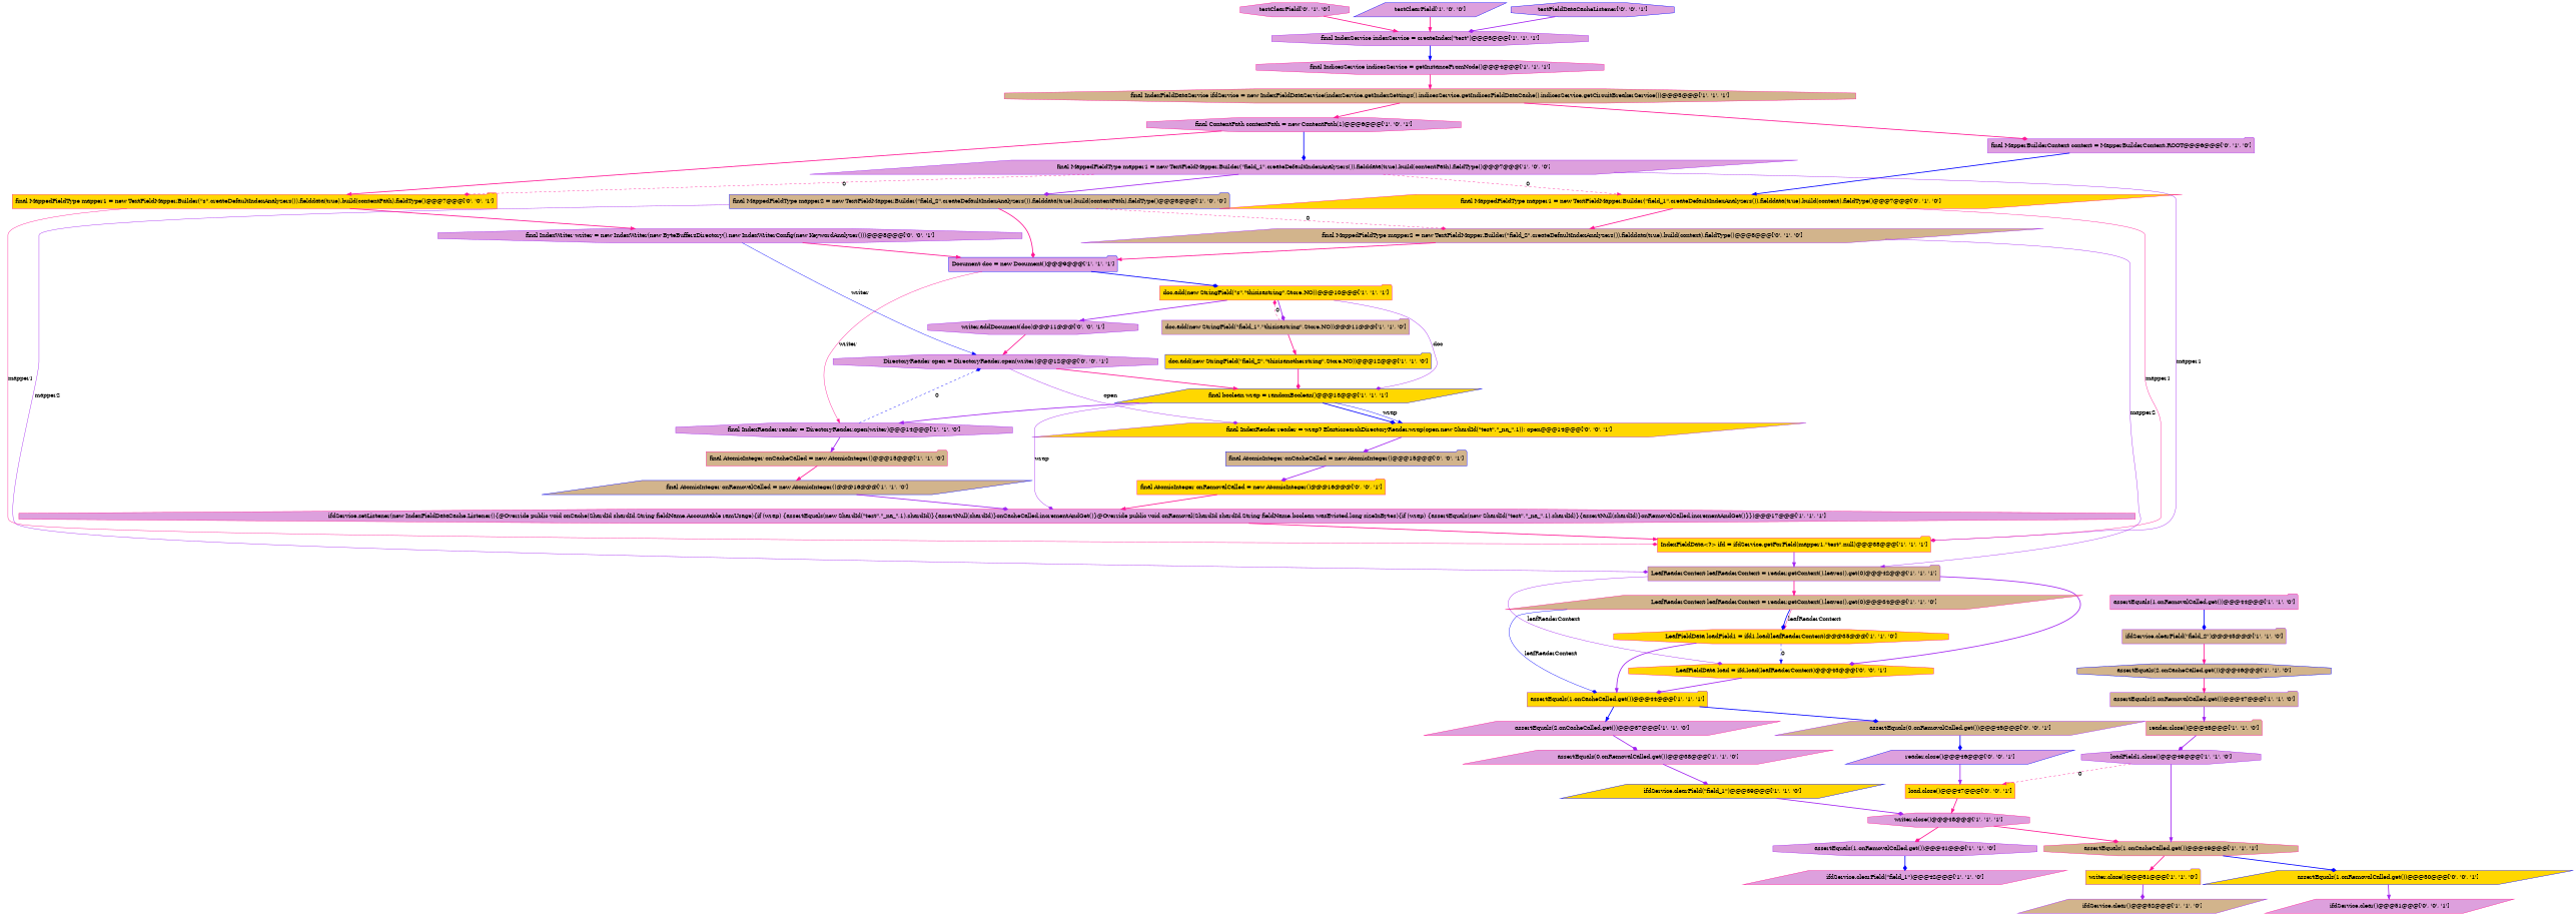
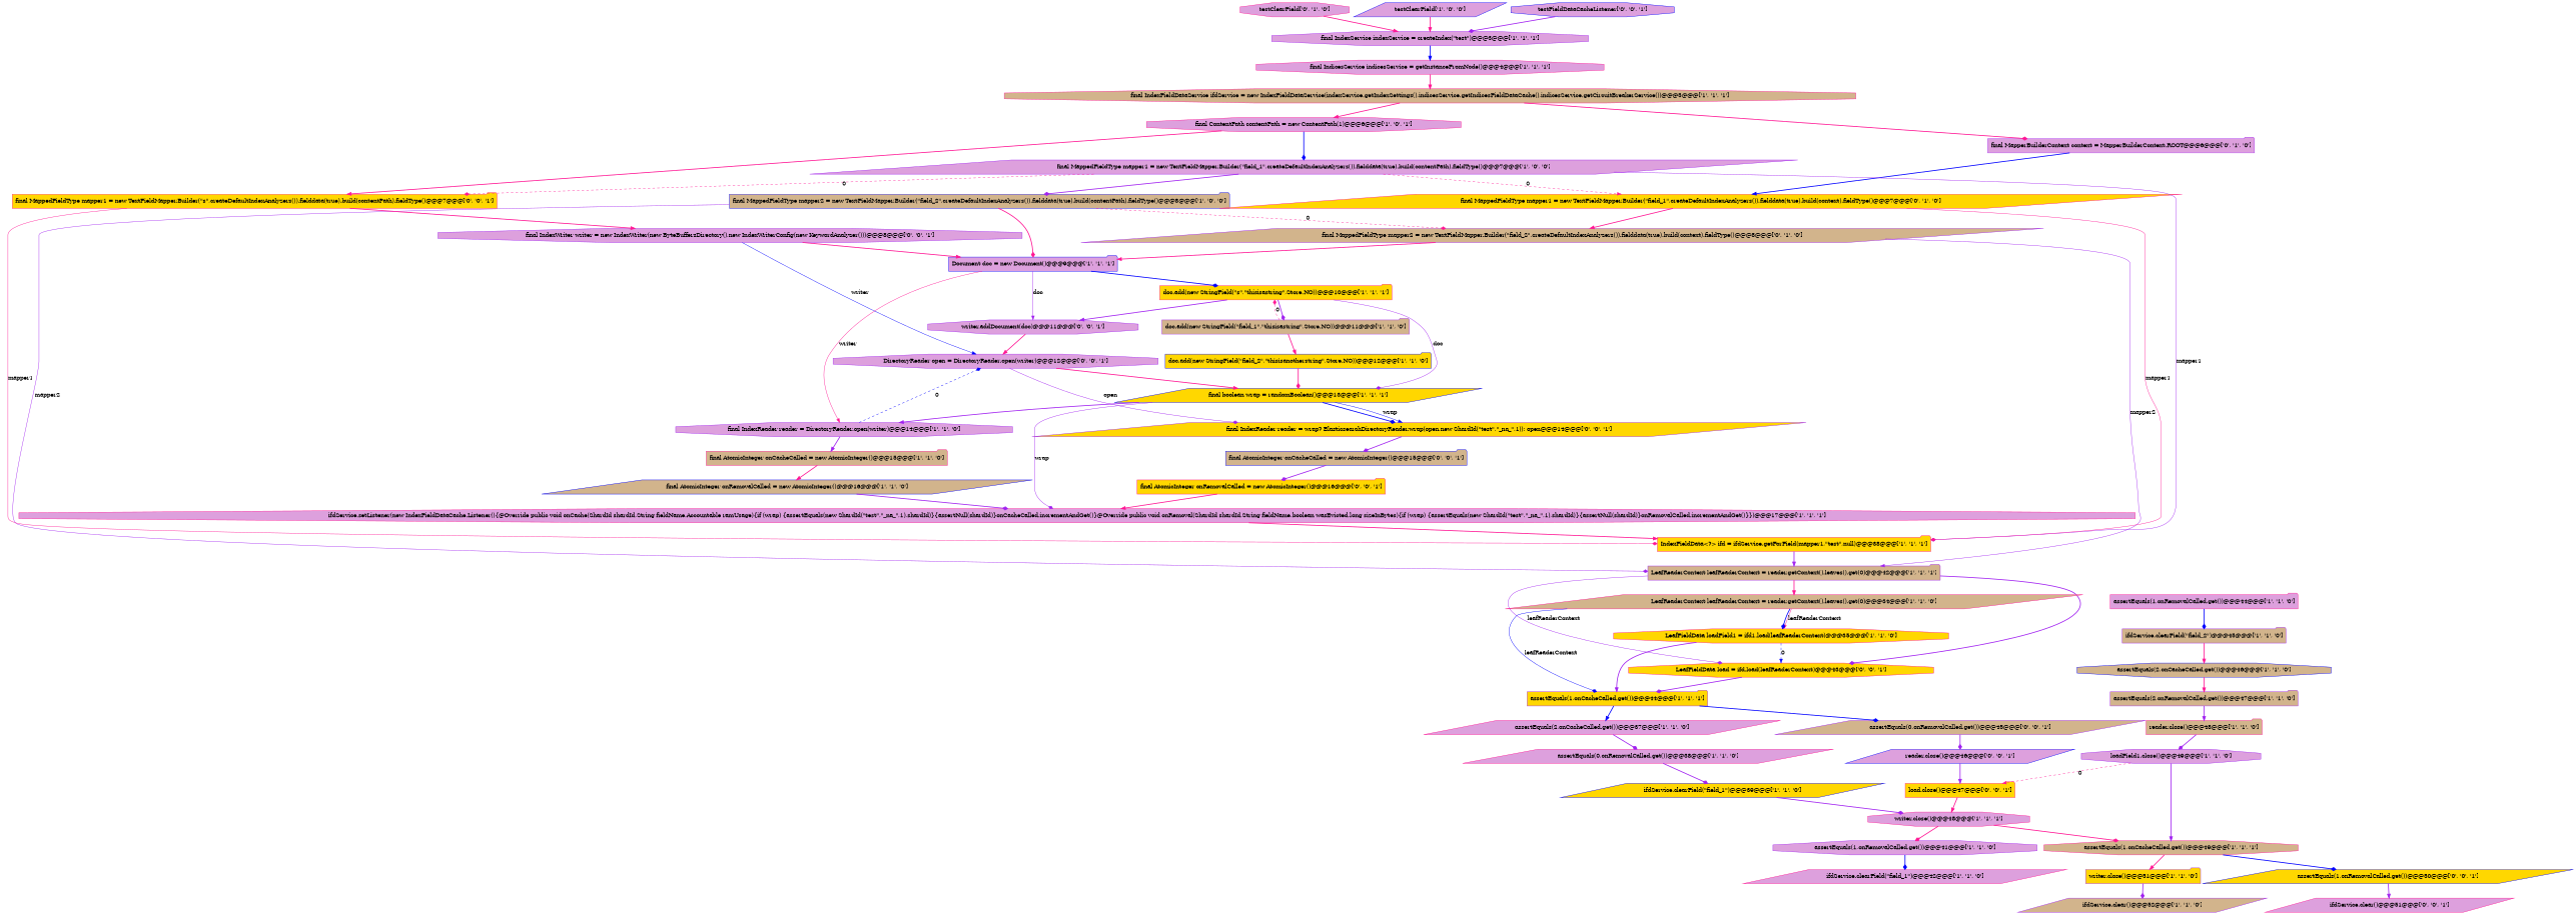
  digraph {
    node [color=deeppink fillcolor=plum shape=folder style=filled]
    edge [arrowhead=normal color=deeppink style=bold]
    n1 [label="testClearField['0', '1', '0']" shape=octagon]
    n2 [color=purple label="final IndexService indexService = createIndex(\"test\")@@@3@@@['1', '1', '1']" shape=octagon]
    n3 [label="final IndicesService indicesService = getInstanceFromNode()@@@4@@@['1', '1', '1']" shape=octagon]
    n4 [color=blue fillcolor=gold label="assertEquals(1,onRemovalCalled.get())@@@50@@@['0', '0', '1']" shape=parallelogram]
    n5 [label="ifdService.clear()@@@51@@@['0', '0', '1']" shape=parallelogram]
    n6 [fillcolor=gold label="final AtomicInteger onRemovalCalled = new AtomicInteger()@@@16@@@['0', '0', '1']"]
    n7 [label="ifdService.setListener(new IndexFieldDataCache.Listener(){@Override public void onCache(ShardId shardId,String fieldName,Accountable ramUsage){if (wrap) {assertEquals(new ShardId(\"test\",\"_na_\",1),shardId)}{assertNull(shardId)}onCacheCalled.incrementAndGet()}@Override public void onRemoval(ShardId shardId,String fieldName,boolean wasEvicted,long sizeInBytes){if (wrap) {assertEquals(new ShardId(\"test\",\"_na_\",1),shardId)}{assertNull(shardId)}onRemovalCalled.incrementAndGet()}})@@@17@@@['1', '1', '1']" shape=octagon]
    n8 [fillcolor=gold label="IndexFieldData<?> ifd = ifdService.getForField(mapper1,\"test\",null)@@@38@@@['1', '1', '1']"]
    n9 [fillcolor=gold label="LeafFieldData load = ifd.load(leafReaderContext)@@@43@@@['0', '0', '1']" shape=octagon]
    n10 [color=purple fillcolor=gold label="assertEquals(1,onCacheCalled.get())@@@44@@@['1', '1', '1']"]
    n11 [label="assertEquals(2,onCacheCalled.get())@@@37@@@['1', '1', '0']" shape=parallelogram]
    n12 [color=purple fillcolor=tan label="assertEquals(0,onRemovalCalled.get())@@@45@@@['0', '0', '1']" shape=parallelogram]
    n13 [color=blue label="reader.close()@@@46@@@['0', '0', '1']" shape=parallelogram]
    n14 [fillcolor=gold label="load.close()@@@47@@@['0', '0', '1']"]
    n15 [label="writer.close()@@@48@@@['1', '1', '1']" shape=octagon]
    n16 [color=blue fillcolor=gold label="ifdService.clearField(\"field_1\")@@@39@@@['1', '1', '0']" shape=parallelogram]
    n17 [fillcolor=tan label="assertEquals(1,onCacheCalled.get())@@@49@@@['1', '1', '1']" shape=octagon]
    n18 [color=purple label="assertEquals(1,onRemovalCalled.get())@@@41@@@['1', '1', '0']" shape=octagon]
    n19 [color=blue fillcolor=tan label="final MappedFieldType mapper2 = new TextFieldMapper.Builder(\"field_2\",createDefaultIndexAnalyzers()).fielddata(true).build(contentPath).fieldType()@@@8@@@['1', '0', '0']"]
    n20 [color=purple fillcolor=tan label="final MappedFieldType mapper2 = new TextFieldMapper.Builder(\"field_2\",createDefaultIndexAnalyzers()).fielddata(true).build(context).fieldType()@@@8@@@['0', '1', '0']" shape=parallelogram]
    n21 [color=blue label="Document doc = new Document()@@@9@@@['1', '1', '1']"]
    n22 [color=purple fillcolor=tan label="LeafReaderContext leafReaderContext = reader.getContext().leaves().get(0)@@@42@@@['1', '1', '1']"]
    n23 [fillcolor=gold label="doc.add(new StringField(\"s\",\"thisisastring\",Store.NO))@@@10@@@['1', '1', '1']"]
    n24 [color=purple label="writer.addDocument(doc)@@@11@@@['0', '0', '1']" shape=octagon]
    n25 [color=purple label="final IndexReader reader = DirectoryReader.open(writer)@@@14@@@['1', '1', '0']" shape=octagon]
    n26 [fillcolor=tan label="LeafReaderContext leafReaderContext = reader.getContext().leaves().get(0)@@@34@@@['1', '1', '0']" shape=parallelogram]
    n27 [color=purple label="loadField1.close()@@@49@@@['1', '1', '0']" shape=octagon]
    n28 [color=purple fillcolor=gold label="writer.close()@@@51@@@['1', '1', '0']"]
    n29 [label="assertEquals(0,onRemovalCalled.get())@@@38@@@['1', '1', '0']" shape=parallelogram]
    n30 [fillcolor=tan label="final IndexFieldDataService ifdService = new IndexFieldDataService(indexService.getIndexSettings(),indicesService.getIndicesFieldDataCache(),indicesService.getCircuitBreakerService())@@@5@@@['1', '1', '1']" shape=octagon]
    n31 [label="final ContentPath contentPath = new ContentPath(1)@@@6@@@['1', '0', '1']" shape=octagon]
    n32 [color=purple label="final MapperBuilderContext context = MapperBuilderContext.ROOT@@@6@@@['0', '1', '0']"]
    n33 [fillcolor=gold label="LeafFieldData loadField1 = ifd1.load(leafReaderContext)@@@35@@@['1', '1', '0']" shape=octagon]
    n34 [color=purple label="final MappedFieldType mapper1 = new TextFieldMapper.Builder(\"field_1\",createDefaultIndexAnalyzers()).fielddata(true).build(contentPath).fieldType()@@@7@@@['1', '0', '0']" shape=parallelogram]
    n35 [fillcolor=gold label="final MappedFieldType mapper1 = new TextFieldMapper.Builder(\"s\",createDefaultIndexAnalyzers()).fielddata(true).build(contentPath).fieldType()@@@7@@@['0', '0', '1']"]
    n36 [fillcolor=gold label="final MappedFieldType mapper1 = new TextFieldMapper.Builder(\"field_1\",createDefaultIndexAnalyzers()).fielddata(true).build(context).fieldType()@@@7@@@['0', '1', '0']" shape=parallelogram]
    n37 [color=purple label="final IndexWriter writer = new IndexWriter(new ByteBuffersDirectory(),new IndexWriterConfig(new KeywordAnalyzer()))@@@8@@@['0', '0', '1']" shape=octagon]
    n38 [color=blue fillcolor=gold label="doc.add(new StringField(\"field_2\",\"thisisanotherstring\",Store.NO))@@@12@@@['1', '1', '0']"]
    n39 [color=blue fillcolor=gold label="final boolean wrap = randomBoolean()@@@13@@@['1', '1', '1']" shape=parallelogram]
    n40 [color=purple fillcolor=gold label="final IndexReader reader = wrap? ElasticsearchDirectoryReader.wrap(open,new ShardId(\"test\",\"_na_\",1)): open@@@14@@@['0', '0', '1']" shape=parallelogram]
    n41 [label="ifdService.clearField(\"field_1\")@@@42@@@['1', '1', '0']" shape=parallelogram]
    n42 [color=blue fillcolor=tan label="assertEquals(2,onCacheCalled.get())@@@46@@@['1', '1', '0']" shape=octagon]
    n43 [color=purple fillcolor=tan label="assertEquals(2,onRemovalCalled.get())@@@47@@@['1', '1', '0']"]
    n44 [fillcolor=tan label="reader.close()@@@48@@@['1', '1', '0']"]
    n45 [label="assertEquals(1,onRemovalCalled.get())@@@44@@@['1', '1', '0']"]
    n46 [color=purple fillcolor=tan label="ifdService.clearField(\"field_2\")@@@45@@@['1', '1', '0']"]
    n47 [color=blue fillcolor=tan label="final AtomicInteger onCacheCalled = new AtomicInteger()@@@15@@@['0', '0', '1']"]
    n48 [fillcolor=tan label="final AtomicInteger onCacheCalled = new AtomicInteger()@@@15@@@['1', '1', '0']"]
    n49 [color=blue fillcolor=tan label="final AtomicInteger onRemovalCalled = new AtomicInteger()@@@16@@@['1', '1', '0']" shape=parallelogram]
    n50 [color=purple label="DirectoryReader open = DirectoryReader.open(writer)@@@12@@@['0', '0', '1']" shape=octagon]
    n51 [color=purple fillcolor=tan label="doc.add(new StringField(\"field_1\",\"thisisastring\",Store.NO))@@@11@@@['1', '1', '0']"]
    n52 [color=purple fillcolor=tan label="ifdService.clear()@@@52@@@['1', '1', '0']" shape=parallelogram]
    n53 [color=blue label="testClearField['1', '0', '0']" shape=parallelogram]
    n54 [color=blue label="testFieldDataCacheListener['0', '0', '1']" shape=octagon]
    n1 -> n2
    n2 -> n3 [color=blue]
    n3 -> n30
    n4 -> n5 [color=purple]
    n6 -> n7
    n7 -> n8
    n8 -> n22 [color=purple]
    n9 -> n10 [arrowhead=diamond color=purple]
    n10 -> n11 [color=blue]
    n10 -> n12 [arrowhead=diamond color=blue]
    n11 -> n29 [arrowhead=diamond color=purple]
-   n12 -> n13 [arrowhead=diamond color=blue]
+   n12 -> n13 [arrowhead=diamond color=purple]
    n13 -> n14 [color=purple]
    n14 -> n15
    n15 -> n17 [arrowhead=diamond]
    n15 -> n18 [arrowhead=diamond]
    n16 -> n15 [arrowhead=diamond color=purple]
    n17 -> n4 [arrowhead=diamond color=blue]
    n17 -> n28
    n18 -> n41 [arrowhead=diamond color=blue]
    n19 -> n20 [arrowhead=diamond label=0 style=dashed]
    n19 -> n21 [arrowhead=diamond]
    n19 -> n22 [arrowhead=diamond color=purple label=mapper2 style=solid]
    n20 -> n21
    n20 -> n22 [color=purple label=mapper2 style=solid]
    n21 -> n23 [arrowhead=diamond color=blue]
+   n21 -> n24 [color=purple label=doc style=solid]
    n21 -> n25 [label=writer style=solid]
    n22 -> n9 [arrowhead=diamond color=purple label=leafReaderContext style=solid]
    n22 -> n9 [arrowhead=diamond color=purple]
    n22 -> n26
    n23 -> n24 [color=purple]
    n23 -> n39 [arrowhead=diamond color=purple label=doc style=solid]
    n23 -> n51 [arrowhead=diamond color=purple]
    n24 -> n50
    n25 -> n48 [color=purple]
    n25 -> n50 [arrowhead=diamond color=blue label=0 style=dashed]
    n26 -> n10 [arrowhead=diamond color=blue label=leafReaderContext style=solid]
    n26 -> n33 [label=leafReaderContext style=solid]
    n26 -> n33 [arrowhead=diamond color=blue]
    n27 -> n14 [label=0 style=dashed]
    n27 -> n17 [color=purple]
    n28 -> n52 [arrowhead=diamond color=purple]
    n29 -> n16 [arrowhead=diamond color=purple]
    n30 -> n31
    n30 -> n32 [arrowhead=diamond]
    n31 -> n34 [arrowhead=diamond color=blue]
    n31 -> n35
    n32 -> n36 [color=blue]
    n33 -> n9 [color=blue label=0 style=dashed]
    n33 -> n10 [color=purple]
    n34 -> n8 [arrowhead=diamond color=purple label=mapper1 style=solid]
    n34 -> n19 [arrowhead=diamond color=purple]
    n34 -> n35 [arrowhead=diamond label=0 style=dashed]
    n34 -> n36 [label=0 style=dashed]
    n35 -> n8 [arrowhead=diamond label=mapper1 style=solid]
    n35 -> n37
    n36 -> n8 [arrowhead=diamond label=mapper1 style=solid]
    n36 -> n20
    n37 -> n21
    n37 -> n50 [color=blue label=writer style=solid]
    n38 -> n39 [arrowhead=diamond]
    n39 -> n7 [arrowhead=diamond color=purple label=wrap style=solid]
    n39 -> n25 [color=purple]
    n39 -> n40 [arrowhead=diamond color=blue]
    n39 -> n40 [color=blue label=wrap style=solid]
    n40 -> n47 [arrowhead=diamond color=purple]
    n42 -> n43
    n43 -> n44 [color=purple]
    n44 -> n27 [arrowhead=diamond color=purple]
    n45 -> n46 [arrowhead=diamond color=blue]
    n46 -> n42
    n47 -> n6 [arrowhead=diamond color=purple]
    n48 -> n49
    n49 -> n7 [arrowhead=diamond color=purple]
    n50 -> n39
    n50 -> n40 [arrowhead=diamond color=purple label=open style=solid]
    n51 -> n23 [arrowhead=diamond label=0 style=dashed]
    n51 -> n38
    n53 -> n2
    n54 -> n2 [arrowhead=diamond color=purple]
  }
